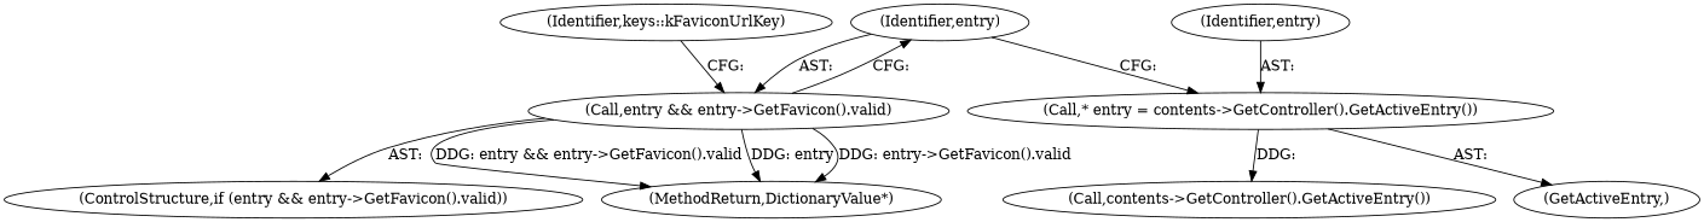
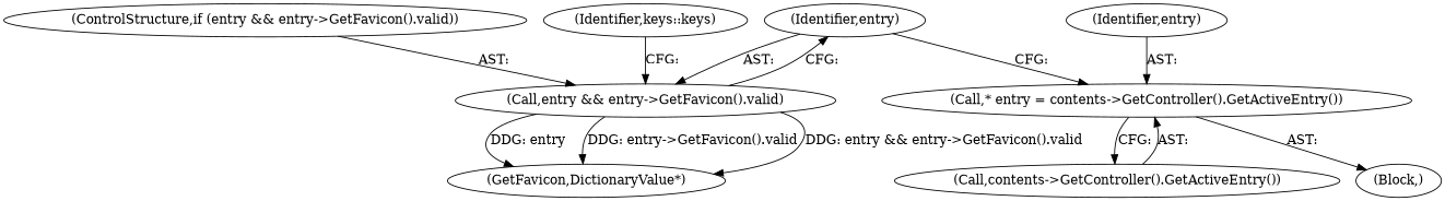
  digraph {
    n1 [label="(Call,* entry = contents->GetController().GetActiveEntry())"]
    n2 [label="(Call,contents->GetController().GetActiveEntry())"]
-   n3 [label="(GetActiveEntry,)"]
+   n3 [label="(Block,)"]
    n4 [label="(Call,entry && entry->GetFavicon().valid)"]
-   n5 [label="(MethodReturn,DictionaryValue*)"]
+   n5 [label="(GetFavicon,DictionaryValue*)"]
    n6 [label="(ControlStructure,if (entry && entry->GetFavicon().valid))"]
    n7 [label="(Identifier,entry)"]
-   n8 [label="(Identifier,keys::kFaviconUrlKey)"]
+   n8 [label="(Identifier,keys::keys)"]
    n9 [label="(Identifier,entry)"]
-   n1 -> n2 [label="DDG: "]
+   n1 -> n2 [label="CFG: "]
    n1 -> n3 [label="AST: "]
+   n2 -> n1 [label="AST: "]
    n4 -> n5 [label="DDG: entry"]
    n4 -> n5 [label="DDG: entry->GetFavicon().valid"]
    n4 -> n5 [label="DDG: entry && entry->GetFavicon().valid"]
-   n4 -> n6 [label="AST: "]
+   n6 -> n4 [label="AST: "]
    n4 -> n7 [label="CFG: "]
    n7 -> n1 [label="CFG: "]
    n7 -> n4 [label="AST: "]
    n8 -> n4 [label="CFG: "]
    n9 -> n1 [label="AST: "]
  }
